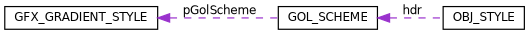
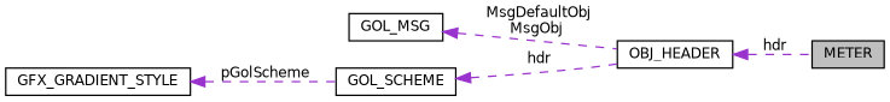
  digraph {
    rankdir=LR
    node [color=black fillcolor=white fontname=Helvetica fontsize=10 shape=record style=filled]
    edge [color=darkorchid3 dir=back fontname=Helvetica fontsize=10 labelfontname=Helvetica labelfontsize=10 style=dashed]
-   n2 [height=0.2 label=OBJ_STYLE width=0.4]
+   n1 [fillcolor=grey75 fontcolor=black height=0.2 label=METER width=0.4]
+   n2 [height=0.2 label=OBJ_HEADER width=0.4]
+   n3 [height=0.2 label=GOL_MSG width=0.4]
    n4 [height=0.2 label=GOL_SCHEME width=0.4]
    n5 [height=0.2 label=GFX_GRADIENT_STYLE width=0.4]
+   n2 -> n1 [label=" hdr"]
+   n3 -> n2 [label=" MsgDefaultObj\nMsgObj"]
    n4 -> n2 [label=" hdr"]
    n5 -> n4 [label=" pGolScheme"]
  }
